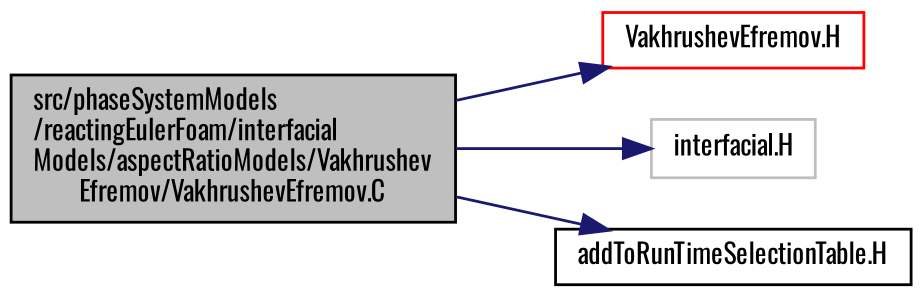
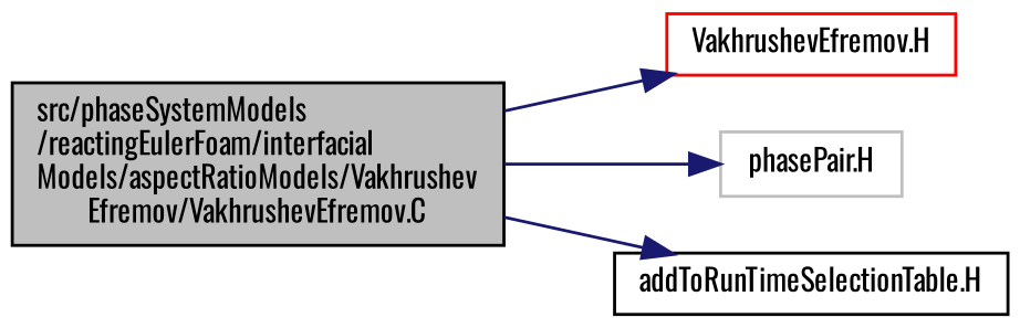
  digraph {
    rankdir=LR
    fontname=Oswald
    node [color=black fontname=Oswald fontsize=10 shape=record]
    edge [color=midnightblue fontname=Oswald fontsize=10 labelfontname=Helvetica labelfontsize=10 style=solid]
    n1 [fillcolor=grey75 fontcolor=black height=0.2 label="src/phaseSystemModels\l/reactingEulerFoam/interfacial\lModels/aspectRatioModels/Vakhrushev\lEfremov/VakhrushevEfremov.C" style=filled width=0.4]
    n2 [color=red height=0.2 label="VakhrushevEfremov.H" width=0.4]
-   n3 [color=grey75 height=0.2 label="interfacial.H" width=0.4]
+   n3 [color=grey75 height=0.2 label="phasePair.H" width=0.4]
    n4 [height=0.2 label="addToRunTimeSelectionTable.H" width=0.4]
    n1 -> n2
    n1 -> n3
    n1 -> n4
  }
